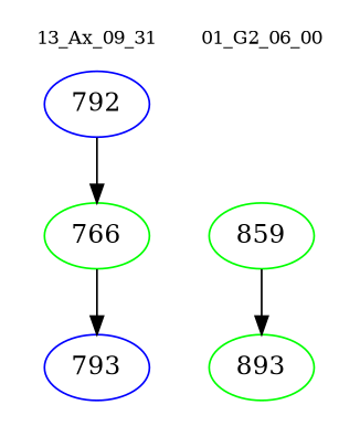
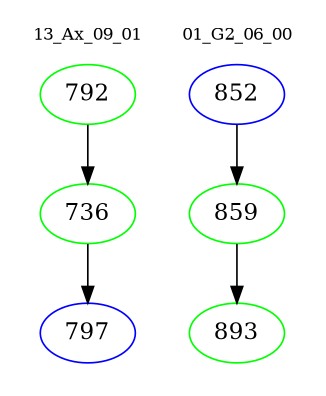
  digraph {
    node [color=blue]
    edge [color=black]
-   n1 [label=792]
-   n2 [color=green label=766]
-   n3 [label=793]
+   n1 [color=green label=792]
+   n2 [color=green label=736]
+   n3 [label=797]
+   n4 [label=852]
    n5 [color=green label=859]
    n6 [color=green label=893]
    subgraph cluster_1 {
      color=white
      fontsize=10
-     label="13_Ax_09_31"
+     label="13_Ax_09_01"
      n1
      n2
      n3
    }
    subgraph cluster_2 {
      color=white
      fontsize=10
      label="01_G2_06_00"
+     n4
      n5
      n6
    }
    n1 -> n2
    n2 -> n3
+   n4 -> n5
    n5 -> n6
  }
